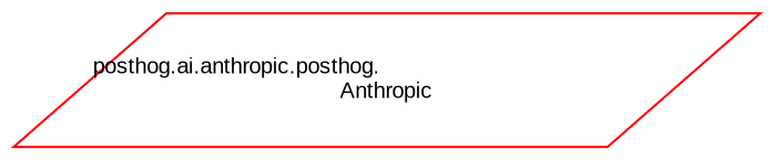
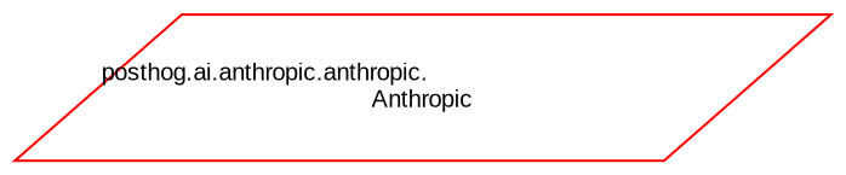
  digraph {
    rankdir=LR
    fontname="Liberation Sans"
-   n1 [color=red fillcolor=white fontname="Liberation Sans" fontsize=10 height=0.2 label="posthog.ai.anthropic.posthog.\lAnthropic" shape=parallelogram style=filled width=0.4]
+   n1 [color=red fillcolor=white fontname="Liberation Sans" fontsize=10 height=0.2 label="posthog.ai.anthropic.anthropic.\lAnthropic" shape=parallelogram style=filled width=0.4]
  }
